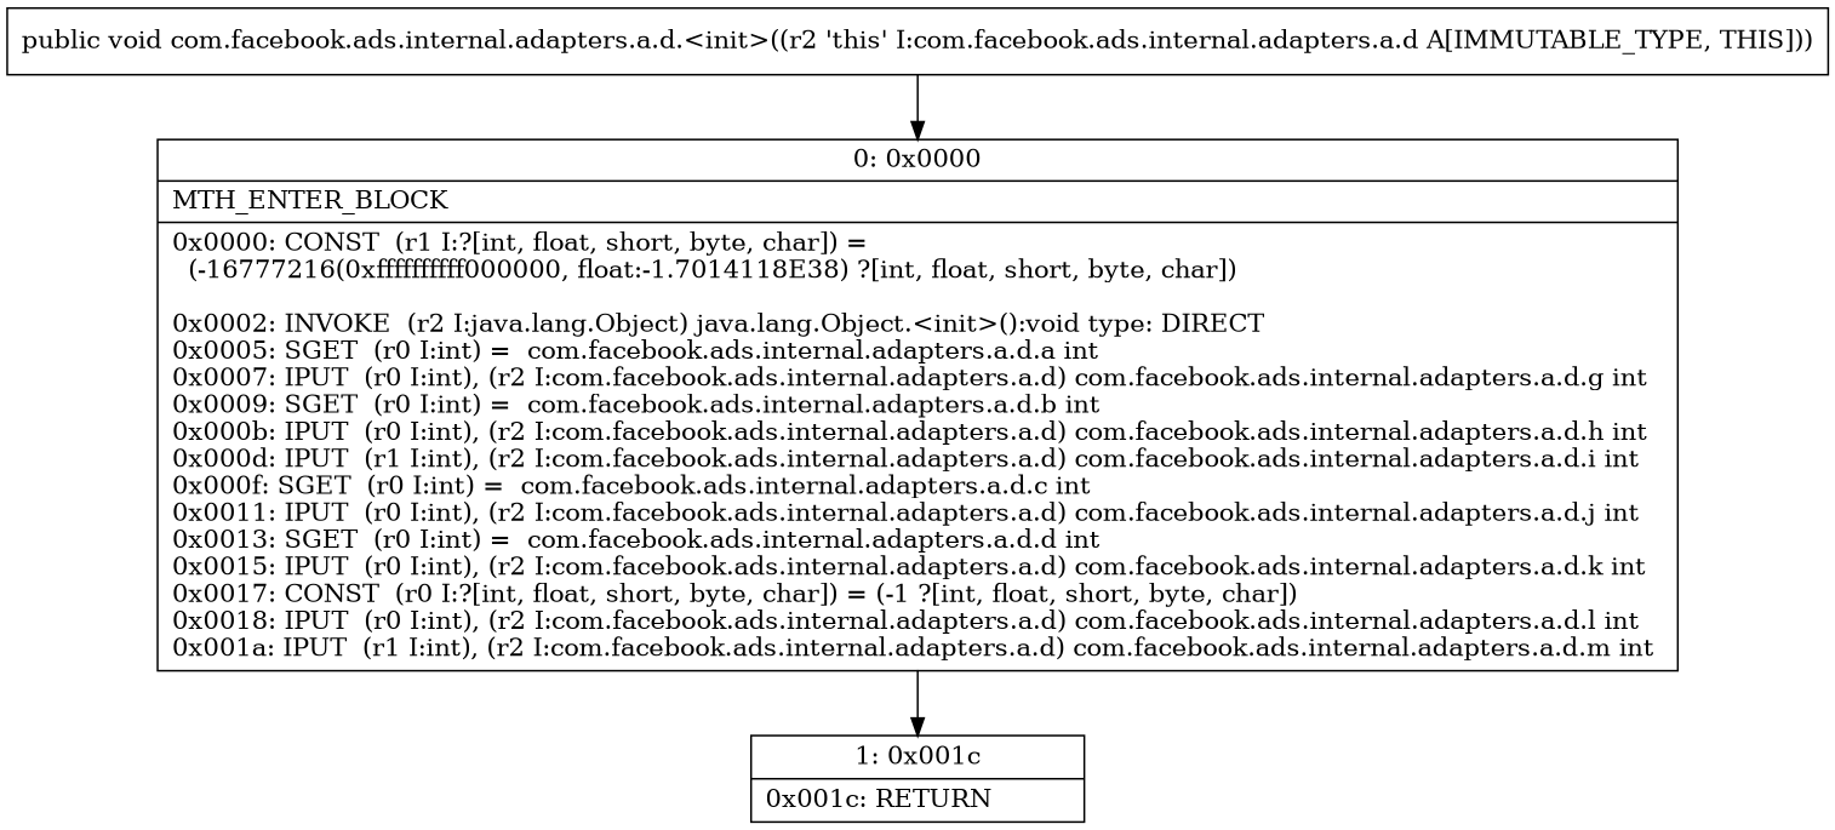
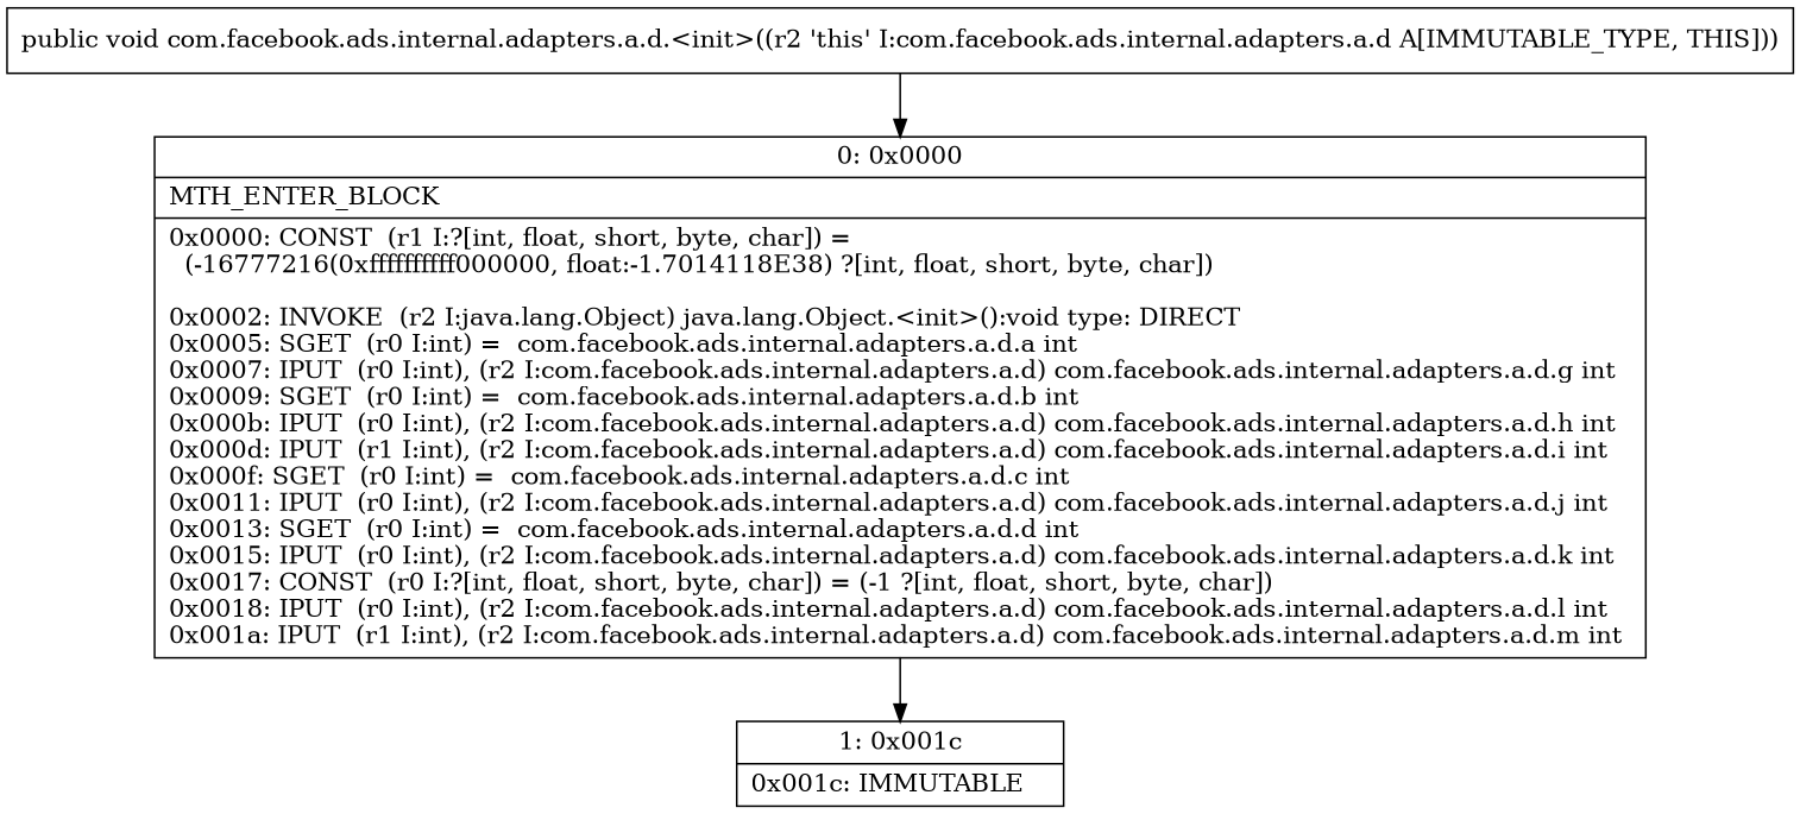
  digraph {
    node [shape=record]
    n1 [label="{0\:\ 0x0000|MTH_ENTER_BLOCK\l|0x0000: CONST  (r1 I:?[int, float, short, byte, char]) = \l  (\-16777216(0xffffffffff000000, float:\-1.7014118E38) ?[int, float, short, byte, char])\l \l0x0002: INVOKE  (r2 I:java.lang.Object) java.lang.Object.\<init\>():void type: DIRECT \l0x0005: SGET  (r0 I:int) =  com.facebook.ads.internal.adapters.a.d.a int \l0x0007: IPUT  (r0 I:int), (r2 I:com.facebook.ads.internal.adapters.a.d) com.facebook.ads.internal.adapters.a.d.g int \l0x0009: SGET  (r0 I:int) =  com.facebook.ads.internal.adapters.a.d.b int \l0x000b: IPUT  (r0 I:int), (r2 I:com.facebook.ads.internal.adapters.a.d) com.facebook.ads.internal.adapters.a.d.h int \l0x000d: IPUT  (r1 I:int), (r2 I:com.facebook.ads.internal.adapters.a.d) com.facebook.ads.internal.adapters.a.d.i int \l0x000f: SGET  (r0 I:int) =  com.facebook.ads.internal.adapters.a.d.c int \l0x0011: IPUT  (r0 I:int), (r2 I:com.facebook.ads.internal.adapters.a.d) com.facebook.ads.internal.adapters.a.d.j int \l0x0013: SGET  (r0 I:int) =  com.facebook.ads.internal.adapters.a.d.d int \l0x0015: IPUT  (r0 I:int), (r2 I:com.facebook.ads.internal.adapters.a.d) com.facebook.ads.internal.adapters.a.d.k int \l0x0017: CONST  (r0 I:?[int, float, short, byte, char]) = (\-1 ?[int, float, short, byte, char]) \l0x0018: IPUT  (r0 I:int), (r2 I:com.facebook.ads.internal.adapters.a.d) com.facebook.ads.internal.adapters.a.d.l int \l0x001a: IPUT  (r1 I:int), (r2 I:com.facebook.ads.internal.adapters.a.d) com.facebook.ads.internal.adapters.a.d.m int \l}"]
-   n2 [label="{1\:\ 0x001c|0x001c: RETURN   \l}"]
+   n2 [label="{1\:\ 0x001c|0x001c: IMMUTABLE   \l}"]
    n3 [label="{public void com.facebook.ads.internal.adapters.a.d.\<init\>((r2 'this' I:com.facebook.ads.internal.adapters.a.d A[IMMUTABLE_TYPE, THIS])) }"]
    n1 -> n2
    n3 -> n1
  }
